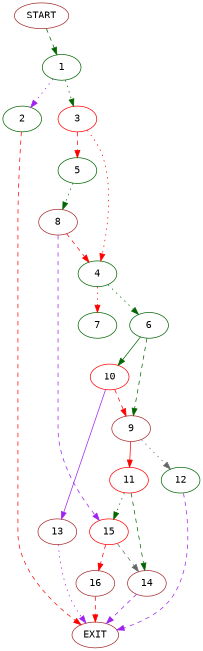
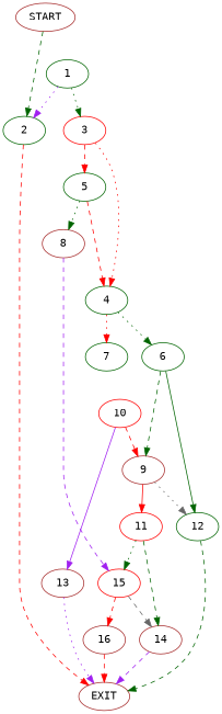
  digraph {
    fontname="DejaVu Sans Mono"
    node [color=brown fontname="DejaVu Sans Mono"]
    edge [color=darkgreen fontname="DejaVu Sans Mono" style=dashed]
    n1 [label=START]
    1 [color=darkgreen]
    2 [color=darkgreen]
    3 [color=red]
    n5 [label=EXIT]
    4 [color=darkgreen]
    5 [color=darkgreen]
    6 [color=darkgreen]
    7 [color=darkgreen]
    8
    9
    10 [color=red]
    15 [color=red]
    11 [color=red]
    12 [color=darkgreen]
    13
    14
    16
-   n1 -> 1
+   n1 -> 2
    1 -> 2 [color=purple style=dotted]
    1 -> 3 [style=dotted]
    2 -> n5 [color=red]
    3 -> 4 [color=red style=dotted]
    3 -> 5 [color=red]
    4 -> 6 [style=dotted]
    4 -> 7 [color=red style=dotted]
-   8 -> 4 [color=red]
+   5 -> 4 [color=red]
    5 -> 8 [style=dotted]
    6 -> 9
-   6 -> 10 [style=solid]
+   6 -> 12 [style=solid]
    8 -> 15 [color=purple]
    9 -> 11 [color=red style=solid]
    9 -> 12 [color=gray40 style=dotted]
    10 -> 9 [color=red]
    10 -> 13 [color=purple style=solid]
    15 -> 14 [color=gray40]
    15 -> 16 [color=red]
    11 -> 15 [style=dotted]
    11 -> 14
-   12 -> n5 [color=purple]
+   12 -> n5
    13 -> n5 [color=purple style=dotted]
    14 -> n5 [color=purple]
    16 -> n5 [color=red]
  }
